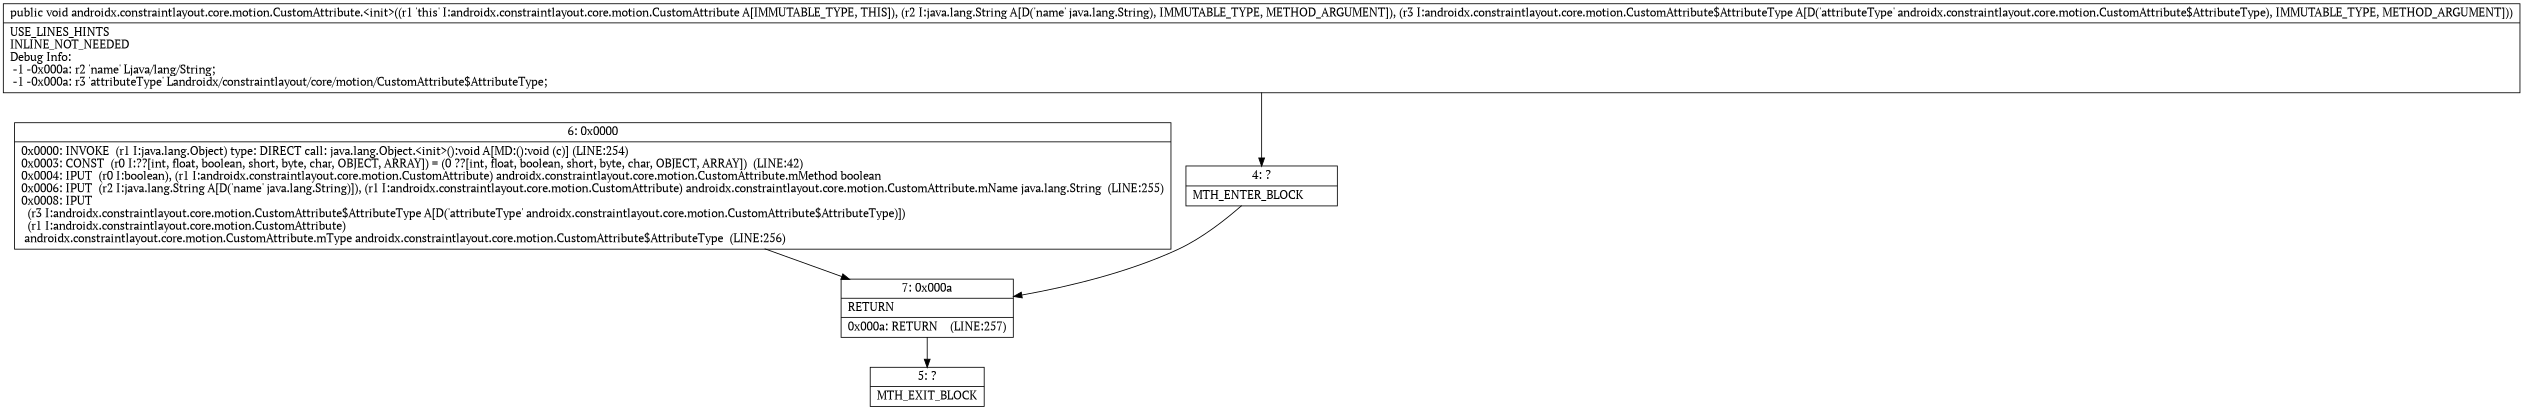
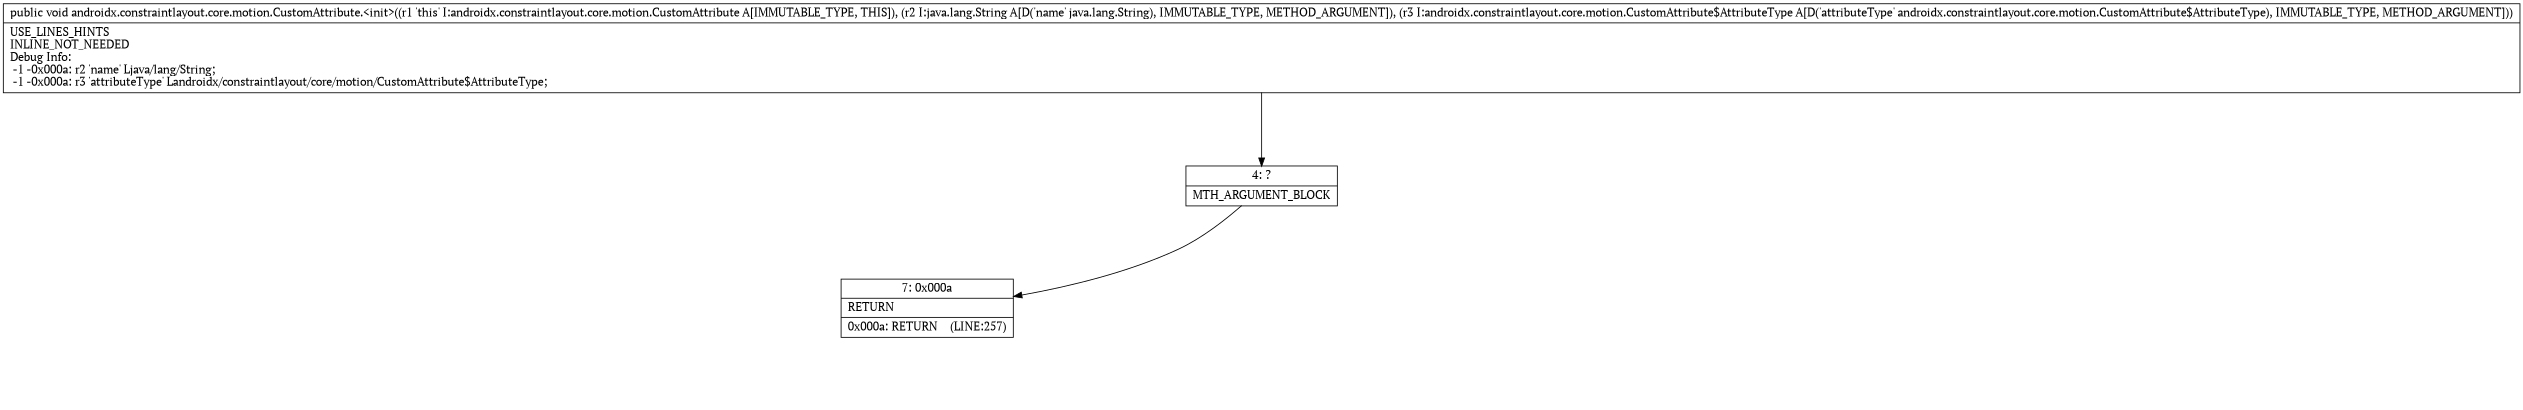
  digraph {
    fontname="PT Serif"
    node [fontname="PT Serif" shape=record]
    edge [fontname="PT Serif"]
-   n1 [label="{4\:\ ?|MTH_ENTER_BLOCK\l}"]
+   n1 [label="{4\:\ ?|MTH_ARGUMENT_BLOCK\l}"]
    n2 [label="{7\:\ 0x000a|RETURN\l|0x000a: RETURN    (LINE:257)\l}"]
-   n3 [label="{6\:\ 0x0000|0x0000: INVOKE  (r1 I:java.lang.Object) type: DIRECT call: java.lang.Object.\<init\>():void A[MD:():void (c)] (LINE:254)\l0x0003: CONST  (r0 I:??[int, float, boolean, short, byte, char, OBJECT, ARRAY]) = (0 ??[int, float, boolean, short, byte, char, OBJECT, ARRAY])  (LINE:42)\l0x0004: IPUT  (r0 I:boolean), (r1 I:androidx.constraintlayout.core.motion.CustomAttribute) androidx.constraintlayout.core.motion.CustomAttribute.mMethod boolean \l0x0006: IPUT  (r2 I:java.lang.String A[D('name' java.lang.String)]), (r1 I:androidx.constraintlayout.core.motion.CustomAttribute) androidx.constraintlayout.core.motion.CustomAttribute.mName java.lang.String  (LINE:255)\l0x0008: IPUT  \l  (r3 I:androidx.constraintlayout.core.motion.CustomAttribute$AttributeType A[D('attributeType' androidx.constraintlayout.core.motion.CustomAttribute$AttributeType)])\l  (r1 I:androidx.constraintlayout.core.motion.CustomAttribute)\l androidx.constraintlayout.core.motion.CustomAttribute.mType androidx.constraintlayout.core.motion.CustomAttribute$AttributeType  (LINE:256)\l}"]
-   n4 [label="{5\:\ ?|MTH_EXIT_BLOCK\l}"]
    n5 [label="{public void androidx.constraintlayout.core.motion.CustomAttribute.\<init\>((r1 'this' I:androidx.constraintlayout.core.motion.CustomAttribute A[IMMUTABLE_TYPE, THIS]), (r2 I:java.lang.String A[D('name' java.lang.String), IMMUTABLE_TYPE, METHOD_ARGUMENT]), (r3 I:androidx.constraintlayout.core.motion.CustomAttribute$AttributeType A[D('attributeType' androidx.constraintlayout.core.motion.CustomAttribute$AttributeType), IMMUTABLE_TYPE, METHOD_ARGUMENT]))  | USE_LINES_HINTS\lINLINE_NOT_NEEDED\lDebug Info:\l  \-1 \-0x000a: r2 'name' Ljava\/lang\/String;\l  \-1 \-0x000a: r3 'attributeType' Landroidx\/constraintlayout\/core\/motion\/CustomAttribute$AttributeType;\l}"]
    n1 -> n2
-   n2 -> n4
-   n3 -> n2
    n5 -> n1
  }
